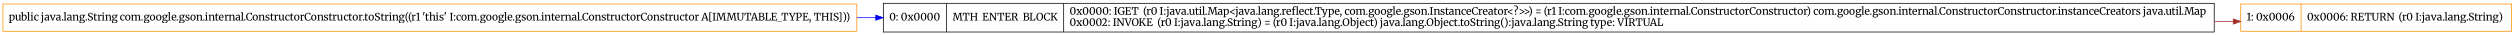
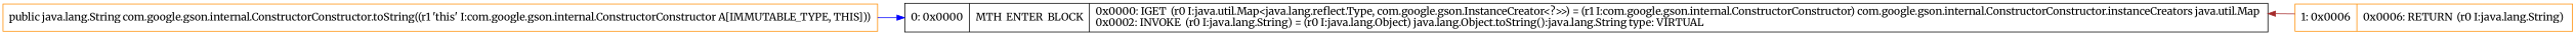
  digraph {
    rankdir=LR
    fontname=Merriweather
    node [shape=record color=darkorange fontname=Merriweather]
    edge [fontname=Merriweather]
    n1 [label="{0\:\ 0x0000|MTH_ENTER_BLOCK\l|0x0000: IGET  (r0 I:java.util.Map\<java.lang.reflect.Type, com.google.gson.InstanceCreator\<?\>\>) = (r1 I:com.google.gson.internal.ConstructorConstructor) com.google.gson.internal.ConstructorConstructor.instanceCreators java.util.Map \l0x0002: INVOKE  (r0 I:java.lang.String) = (r0 I:java.lang.Object) java.lang.Object.toString():java.lang.String type: VIRTUAL \l}" color=black]
    n2 [label="{1\:\ 0x0006|0x0006: RETURN  (r0 I:java.lang.String) \l}"]
    n3 [label="{public java.lang.String com.google.gson.internal.ConstructorConstructor.toString((r1 'this' I:com.google.gson.internal.ConstructorConstructor A[IMMUTABLE_TYPE, THIS])) }"]
-   n1 -> n2 [color=brown]
+   n2 -> n1 [color=brown]
    n3 -> n1 [color=blue]
  }
